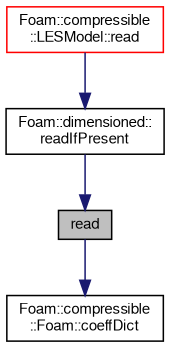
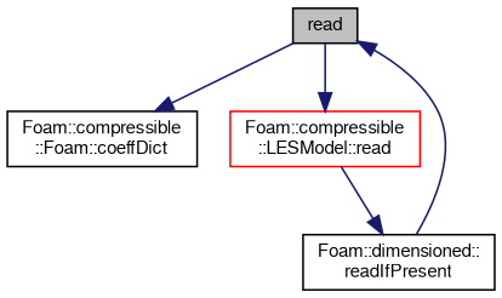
  digraph {
    rankdir=TB
    node [color=black fontname=FreeSans fontsize=10 shape=record]
    edge [color=midnightblue fontname=FreeSans fontsize=10 labelfontname=FreeSans labelfontsize=10 style=solid]
    n1 [fillcolor=grey75 fontcolor=black height=0.2 label=read style=filled width=0.4]
    n2 [height=0.2 label="Foam::compressible\l::Foam::coeffDict" width=0.4]
    n3 [color=red height=0.2 label="Foam::compressible\l::LESModel::read" width=0.4]
    n4 [height=0.2 label="Foam::dimensioned::\lreadIfPresent" width=0.4]
    n1 -> n2
+   n1 -> n3
    n3 -> n4
    n4 -> n1
  }
